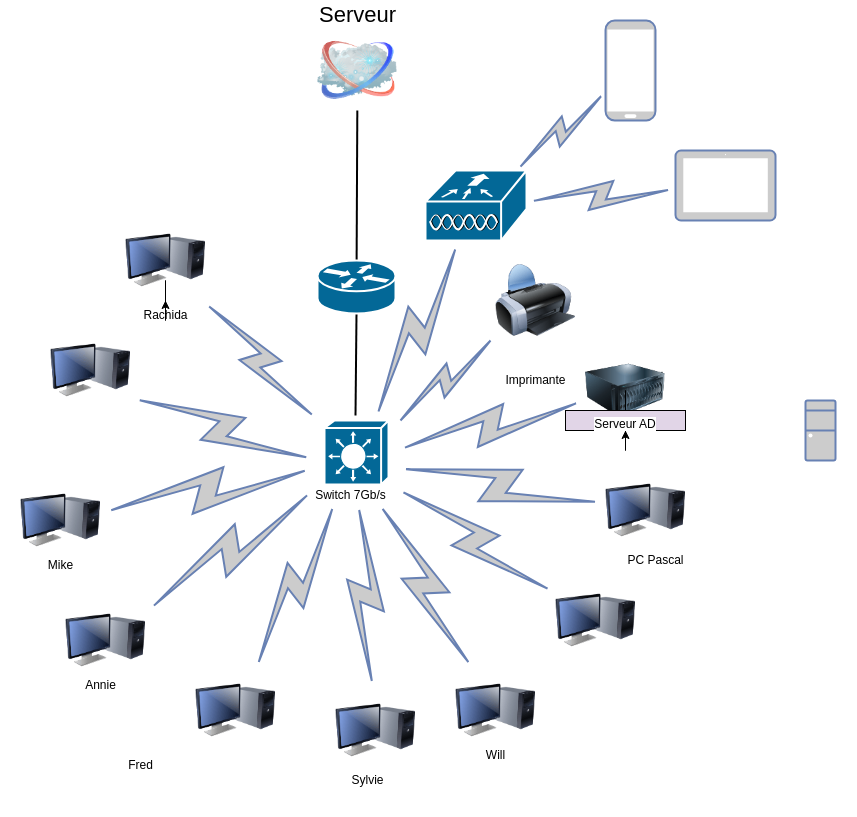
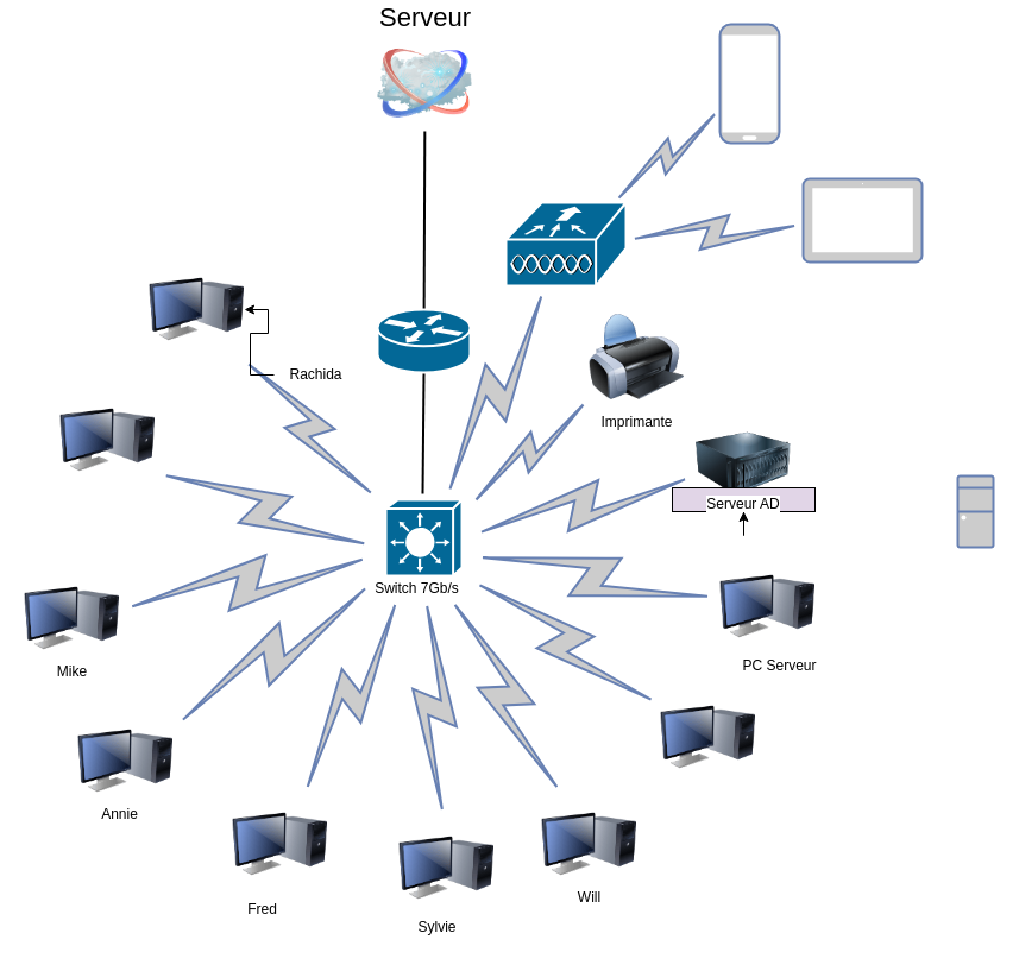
  <mxCell id="0" />
  <mxCell id="1" parent="0" />
  <mxCell id="2" style="edgeStyle=none;rounded=0;html=1;labelBackgroundColor=none;endArrow=none;strokeWidth=2;fontFamily=Verdana;fontSize=22;entryX=0.5;entryY=1;entryDx=0;entryDy=0;entryPerimeter=0;" parent="1" target="32" edge="1"><mxGeometry relative="1" as="geometry"><mxPoint x="355" y="415" as="sourcePoint" /><mxPoint x="355" y="320" as="targetPoint" /></mxGeometry></mxCell>
  <mxCell id="3" value="Serveur" style="image;html=1;labelBackgroundColor=#ffffff;image=img/lib/clip_art/networking/Cloud_128x128.png;rounded=1;shadow=0;comic=0;strokeWidth=2;fontSize=22;labelPosition=center;verticalLabelPosition=top;align=center;verticalAlign=bottom;" parent="1" vertex="1"><mxGeometry x="317" y="30" width="80" height="80" as="geometry" /></mxCell>
  <mxCell id="4" style="edgeStyle=none;rounded=0;html=1;labelBackgroundColor=none;endArrow=none;strokeWidth=2;fontFamily=Verdana;fontSize=22" parent="1" source="32" target="3" edge="1"><mxGeometry relative="1" as="geometry"><mxPoint x="355" y="240" as="sourcePoint" /></mxGeometry></mxCell>
  <mxCell id="5" value="" style="html=1;fillColor=#CCCCCC;strokeColor=#6881B3;gradientColor=none;gradientDirection=north;strokeWidth=2;shape=mxgraph.networks.comm_link_edge;html=1;labelBackgroundColor=none;endArrow=none;fontFamily=Verdana;fontSize=22;fontColor=#000000;fontStyle=1;" parent="1" source="31" edge="1"><mxGeometry width="100" height="100" relative="1" as="geometry"><mxPoint x="155" y="335" as="sourcePoint" /><mxPoint x="317" y="420" as="targetPoint" /></mxGeometry></mxCell>
  <mxCell id="6" value="" style="html=1;fillColor=#CCCCCC;strokeColor=#6881B3;gradientColor=none;gradientDirection=north;strokeWidth=2;shape=mxgraph.networks.comm_link_edge;html=1;labelBackgroundColor=none;endArrow=none;fontFamily=Verdana;fontSize=22;fontColor=#000000;" parent="1" source="19" edge="1"><mxGeometry width="100" height="100" relative="1" as="geometry"><mxPoint x="275" y="690" as="sourcePoint" /><mxPoint x="315" y="488.8" as="targetPoint" /></mxGeometry></mxCell>
  <mxCell id="7" value="" style="html=1;fillColor=#CCCCCC;strokeColor=#6881B3;gradientColor=none;gradientDirection=north;strokeWidth=2;shape=mxgraph.networks.comm_link_edge;html=1;labelBackgroundColor=none;endArrow=none;fontFamily=Verdana;fontSize=22;fontColor=#000000;" parent="1" source="14" edge="1"><mxGeometry width="100" height="100" relative="1" as="geometry"><mxPoint x="425" y="660" as="sourcePoint" /><mxPoint x="335.799" y="500" as="targetPoint" /></mxGeometry></mxCell>
  <mxCell id="8" value="" style="html=1;fillColor=#CCCCCC;strokeColor=#6881B3;gradientColor=none;gradientDirection=north;strokeWidth=2;shape=mxgraph.networks.comm_link_edge;html=1;labelBackgroundColor=none;endArrow=none;fontFamily=Verdana;fontSize=22;fontColor=#000000;" parent="1" source="18" edge="1"><mxGeometry width="100" height="100" relative="1" as="geometry"><mxPoint x="575" y="628.462" as="sourcePoint" /><mxPoint x="357.963" y="500" as="targetPoint" /></mxGeometry></mxCell>
  <mxCell id="9" value="" style="html=1;fillColor=#CCCCCC;strokeColor=#6881B3;gradientColor=none;gradientDirection=north;strokeWidth=2;shape=mxgraph.networks.comm_link_edge;html=1;labelBackgroundColor=none;endArrow=none;fontFamily=Verdana;fontSize=22;fontColor=#000000;" parent="1" source="17" edge="1"><mxGeometry width="100" height="100" relative="1" as="geometry"><mxPoint x="645" y="529.697" as="sourcePoint" /><mxPoint x="377.4" y="500" as="targetPoint" /></mxGeometry></mxCell>
  <mxCell id="10" value="" style="html=1;fillColor=#CCCCCC;strokeColor=#6881B3;gradientColor=none;gradientDirection=north;strokeWidth=2;shape=mxgraph.networks.comm_link_edge;html=1;labelBackgroundColor=none;endArrow=none;fontFamily=Verdana;fontSize=22;fontColor=#000000;" parent="1" source="16" edge="1"><mxGeometry width="100" height="100" relative="1" as="geometry"><mxPoint x="655" y="397.647" as="sourcePoint" /><mxPoint x="395" y="486.667" as="targetPoint" /></mxGeometry></mxCell>
  <mxCell id="11" value="" style="html=1;outlineConnect=0;fillColor=#CCCCCC;strokeColor=#6881B3;gradientColor=none;gradientDirection=north;strokeWidth=2;shape=mxgraph.networks.comm_link_edge;html=1;rounded=0;" parent="1" source="21" edge="1"><mxGeometry width="100" height="100" relative="1" as="geometry"><mxPoint x="75" y="500" as="sourcePoint" /><mxPoint x="315" y="460" as="targetPoint" /><Array as="points"><mxPoint x="225" y="460" /></Array></mxGeometry></mxCell>
  <mxCell id="12" value="" style="html=1;outlineConnect=0;fillColor=#CCCCCC;strokeColor=#6881B3;gradientColor=none;gradientDirection=north;strokeWidth=2;shape=mxgraph.networks.comm_link_edge;html=1;rounded=0;" parent="1" source="20" edge="1"><mxGeometry width="100" height="100" relative="1" as="geometry"><mxPoint x="155" y="610" as="sourcePoint" /><mxPoint x="315" y="468.136" as="targetPoint" /></mxGeometry></mxCell>
  <mxCell id="13" value="" style="html=1;outlineConnect=0;fillColor=#CCCCCC;strokeColor=#6881B3;gradientColor=none;gradientDirection=north;strokeWidth=2;shape=mxgraph.networks.comm_link_edge;html=1;rounded=0;" parent="1" target="15" edge="1"><mxGeometry width="100" height="100" relative="1" as="geometry"><mxPoint x="395" y="466.897" as="sourcePoint" /><mxPoint x="555" y="300" as="targetPoint" /></mxGeometry></mxCell>
  <mxCell id="14" value="" style="image;html=1;image=img/lib/clip_art/computers/Monitor_Tower_128x128.png" parent="1" vertex="1"><mxGeometry x="194.996" y="670" width="80" height="80" as="geometry" /></mxCell>
  <mxCell id="15" value="" style="image;html=1;image=img/lib/clip_art/computers/Monitor_Tower_128x128.png" parent="1" vertex="1"><mxGeometry x="605" y="470" width="80" height="80" as="geometry" /></mxCell>
  <mxCell id="16" value="" style="image;html=1;image=img/lib/clip_art/computers/Monitor_Tower_128x128.png" parent="1" vertex="1"><mxGeometry x="555" y="580" width="80" height="80" as="geometry" /></mxCell>
  <mxCell id="17" value="" style="image;html=1;image=img/lib/clip_art/computers/Monitor_Tower_128x128.png" parent="1" vertex="1"><mxGeometry x="455" y="670" width="80" height="80" as="geometry" /></mxCell>
  <mxCell id="18" value="" style="image;html=1;image=img/lib/clip_art/computers/Monitor_Tower_128x128.png" parent="1" vertex="1"><mxGeometry x="335" y="690" width="80" height="80" as="geometry" /></mxCell>
  <mxCell id="19" value="" style="image;html=1;image=img/lib/clip_art/computers/Monitor_Tower_128x128.png" parent="1" vertex="1"><mxGeometry x="65" y="600" width="80" height="80" as="geometry" /></mxCell>
  <mxCell id="20" value="" style="image;html=1;image=img/lib/clip_art/computers/Monitor_Tower_128x128.png" parent="1" vertex="1"><mxGeometry x="20" y="480" width="80" height="80" as="geometry" /></mxCell>
  <mxCell id="21" value="" style="image;html=1;image=img/lib/clip_art/computers/Monitor_Tower_128x128.png" parent="1" vertex="1"><mxGeometry x="50" y="330" width="80" height="80" as="geometry" /></mxCell>
  <mxCell id="22" value="" style="html=1;outlineConnect=0;fillColor=#CCCCCC;strokeColor=#6881B3;gradientColor=none;gradientDirection=north;strokeWidth=2;shape=mxgraph.networks.comm_link_edge;html=1;rounded=0;" parent="1" target="24" edge="1"><mxGeometry width="100" height="100" relative="1" as="geometry"><mxPoint x="395" y="424.444" as="sourcePoint" /><mxPoint x="465" y="325" as="targetPoint" /></mxGeometry></mxCell>
  <mxCell id="23" value="" style="html=1;outlineConnect=0;fillColor=#CCCCCC;strokeColor=#6881B3;gradientColor=none;gradientDirection=north;strokeWidth=2;shape=mxgraph.networks.comm_link_edge;html=1;rounded=0;" parent="1" target="25" edge="1"><mxGeometry width="100" height="100" relative="1" as="geometry"><mxPoint x="395" y="449.63" as="sourcePoint" /><mxPoint x="625" y="380" as="targetPoint" /></mxGeometry></mxCell>
  <mxCell id="24" value="" style="image;html=1;image=img/lib/clip_art/computers/Printer_128x128.png" parent="1" vertex="1"><mxGeometry x="495" y="260" width="80" height="80" as="geometry" /></mxCell>
  <mxCell id="25" value="" style="image;html=1;image=img/lib/clip_art/computers/Server_128x128.png" parent="1" vertex="1"><mxGeometry x="585" y="350" width="80" height="80" as="geometry" /></mxCell>
  <mxCell id="26" value="" style="edgeStyle=orthogonalEdgeStyle;rounded=0;orthogonalLoop=1;jettySize=auto;html=1;" parent="1" source="27" target="25" edge="1"><mxGeometry relative="1" as="geometry"><mxPoint x="615" y="350" as="targetPoint" /></mxGeometry></mxCell>
  <mxCell id="27" value="&lt;font style=&quot;vertical-align: inherit;&quot;&gt;&lt;font style=&quot;vertical-align: inherit;&quot;&gt;Serveur AD&lt;/font&gt;&lt;/font&gt;" style="whiteSpace=wrap;html=1;verticalAlign=top;labelBackgroundColor=default;fillColor=#e1d5e7;" parent="1" vertex="1"><mxGeometry x="565" y="410" width="120" height="20" as="geometry" /></mxCell>
- <mxCell id="28" value="&lt;font style=&quot;vertical-align: inherit;&quot;&gt;&lt;font style=&quot;vertical-align: inherit;&quot;&gt;PC Pascal&lt;/font&gt;&lt;/font&gt;" style="text;html=1;align=center;verticalAlign=middle;resizable=0;points=[];autosize=1;strokeColor=none;fillColor=none;" parent="1" vertex="1"><mxGeometry x="615" y="545" width="80" height="30" as="geometry" /></mxCell>
- <mxCell id="29" value="&lt;font style=&quot;vertical-align: inherit;&quot;&gt;&lt;font style=&quot;vertical-align: inherit;&quot;&gt;Imprimante&lt;/font&gt;&lt;/font&gt;" style="text;html=1;align=center;verticalAlign=middle;resizable=0;points=[];autosize=1;strokeColor=none;fillColor=none;" parent="1" vertex="1"><mxGeometry x="495" y="365" width="80" height="30" as="geometry" /></mxCell>
+ <mxCell id="28" value="&lt;font style=&quot;vertical-align: inherit;&quot;&gt;&lt;font style=&quot;vertical-align: inherit;&quot;&gt;PC Serveur&lt;/font&gt;&lt;/font&gt;" style="text;html=1;align=center;verticalAlign=middle;resizable=0;points=[];autosize=1;strokeColor=none;fillColor=none;" parent="1" vertex="1"><mxGeometry x="615" y="545" width="80" height="30" as="geometry" /></mxCell>
+ <mxCell id="29" value="&lt;font style=&quot;vertical-align: inherit;&quot;&gt;&lt;font style=&quot;vertical-align: inherit;&quot;&gt;Imprimante&lt;/font&gt;&lt;/font&gt;" style="text;html=1;align=center;verticalAlign=middle;resizable=0;points=[];autosize=1;strokeColor=none;fillColor=none;" parent="1" vertex="1"><mxGeometry x="495" y="340" width="80" height="30" as="geometry" /></mxCell>
  <mxCell id="30" value="&lt;font style=&quot;vertical-align: inherit;&quot;&gt;&lt;font style=&quot;vertical-align: inherit;&quot;&gt;&lt;font style=&quot;vertical-align: inherit;&quot;&gt;&lt;font style=&quot;vertical-align: inherit;&quot;&gt;Switch 7Gb/s&lt;/font&gt;&lt;/font&gt;&lt;/font&gt;&lt;/font&gt;" style="text;html=1;align=center;verticalAlign=middle;resizable=0;points=[];autosize=1;strokeColor=none;fillColor=none;" parent="1" vertex="1"><mxGeometry x="305" y="480" width="90" height="30" as="geometry" /></mxCell>
  <mxCell id="31" value="" style="image;html=1;image=img/lib/clip_art/computers/Monitor_Tower_128x128.png" parent="1" vertex="1"><mxGeometry x="125" y="220" width="80" height="80" as="geometry" /></mxCell>
  <mxCell id="32" value="" style="shape=mxgraph.cisco.routers.router;sketch=0;html=1;pointerEvents=1;dashed=0;fillColor=#036897;strokeColor=#ffffff;strokeWidth=2;verticalLabelPosition=bottom;verticalAlign=top;align=center;outlineConnect=0;fontSize=16;" parent="1" vertex="1"><mxGeometry x="317" y="260" width="78" height="53" as="geometry" /></mxCell>
  <mxCell id="33" value="" style="html=1;outlineConnect=0;fillColor=#CCCCCC;strokeColor=#6881B3;gradientColor=none;gradientDirection=north;strokeWidth=2;shape=mxgraph.networks.comm_link_edge;html=1;rounded=0;fontSize=12;startSize=8;endSize=8;curved=1;" parent="1" target="47" edge="1"><mxGeometry width="100" height="100" relative="1" as="geometry"><mxPoint x="373.75" y="420" as="sourcePoint" /><mxPoint x="455.078" y="246.5" as="targetPoint" /></mxGeometry></mxCell>
  <mxCell id="34" value="" style="fontColor=#0066CC;verticalAlign=top;verticalLabelPosition=bottom;labelPosition=center;align=center;html=1;outlineConnect=0;fillColor=#CCCCCC;strokeColor=#6881B3;gradientColor=none;gradientDirection=north;strokeWidth=2;shape=mxgraph.networks.mobile;fontSize=16;" parent="1" vertex="1"><mxGeometry x="605" y="20" width="50" height="100" as="geometry" /></mxCell>
  <mxCell id="35" value="" style="fontColor=#0066CC;verticalAlign=top;verticalLabelPosition=bottom;labelPosition=center;align=center;html=1;outlineConnect=0;fillColor=#CCCCCC;strokeColor=#6881B3;gradientColor=none;gradientDirection=north;strokeWidth=2;shape=mxgraph.networks.tablet;fontSize=16;" parent="1" vertex="1"><mxGeometry x="675" y="150" width="100" height="70" as="geometry" /></mxCell>
  <mxCell id="36" value="" style="html=1;outlineConnect=0;fillColor=#CCCCCC;strokeColor=#6881B3;gradientColor=none;gradientDirection=north;strokeWidth=2;shape=mxgraph.networks.comm_link_edge;html=1;rounded=0;fontSize=12;startSize=8;endSize=8;curved=1;" parent="1" source="47" target="34" edge="1"><mxGeometry width="100" height="100" relative="1" as="geometry"><mxPoint x="524.16" y="161.5" as="sourcePoint" /><mxPoint x="735" y="70" as="targetPoint" /></mxGeometry></mxCell>
  <mxCell id="37" value="" style="html=1;outlineConnect=0;fillColor=#CCCCCC;strokeColor=#6881B3;gradientColor=none;gradientDirection=north;strokeWidth=2;shape=mxgraph.networks.comm_link_edge;html=1;rounded=0;fontSize=12;startSize=8;endSize=8;curved=1;" parent="1" source="47" target="35" edge="1"><mxGeometry width="100" height="100" relative="1" as="geometry"><mxPoint x="525" y="200.2" as="sourcePoint" /><mxPoint x="770" y="75" as="targetPoint" /></mxGeometry></mxCell>
  <mxCell id="38" value="&lt;font style=&quot;vertical-align: inherit;&quot;&gt;&lt;font style=&quot;vertical-align: inherit;&quot;&gt;&lt;font style=&quot;vertical-align: inherit;&quot;&gt;&lt;font style=&quot;vertical-align: inherit;&quot;&gt;Will&lt;/font&gt;&lt;/font&gt;&lt;/font&gt;&lt;/font&gt;" style="text;html=1;align=center;verticalAlign=middle;resizable=0;points=[];autosize=1;strokeColor=none;fillColor=none;" vertex="1" parent="1"><mxGeometry x="475" y="740" width="40" height="30" as="geometry" /></mxCell>
  <mxCell id="39" value="&lt;font style=&quot;vertical-align: inherit;&quot;&gt;&lt;font style=&quot;vertical-align: inherit;&quot;&gt;Sylvie&lt;/font&gt;&lt;/font&gt;" style="text;html=1;align=center;verticalAlign=middle;resizable=0;points=[];autosize=1;strokeColor=none;fillColor=none;" vertex="1" parent="1"><mxGeometry x="337" y="765" width="60" height="30" as="geometry" /></mxCell>
- <mxCell id="40" value="&lt;font style=&quot;vertical-align: inherit;&quot;&gt;&lt;font style=&quot;vertical-align: inherit;&quot;&gt;Fred&lt;/font&gt;&lt;/font&gt;" style="text;html=1;align=center;verticalAlign=middle;resizable=0;points=[];autosize=1;strokeColor=none;fillColor=none;" vertex="1" parent="1"><mxGeometry x="115" y="750" width="50" height="30" as="geometry" /></mxCell>
+ <mxCell id="40" value="&lt;font style=&quot;vertical-align: inherit;&quot;&gt;&lt;font style=&quot;vertical-align: inherit;&quot;&gt;Fred&lt;/font&gt;&lt;/font&gt;" style="text;html=1;align=center;verticalAlign=middle;resizable=0;points=[];autosize=1;strokeColor=none;fillColor=none;" vertex="1" parent="1"><mxGeometry x="195" y="750" width="50" height="30" as="geometry" /></mxCell>
  <mxCell id="41" value="&lt;font style=&quot;vertical-align: inherit;&quot;&gt;&lt;font style=&quot;vertical-align: inherit;&quot;&gt;Annie&lt;/font&gt;&lt;/font&gt;" style="text;html=1;align=center;verticalAlign=middle;resizable=0;points=[];autosize=1;strokeColor=none;fillColor=none;" vertex="1" parent="1"><mxGeometry x="75" y="670" width="50" height="30" as="geometry" /></mxCell>
  <mxCell id="42" value="&lt;font style=&quot;vertical-align: inherit;&quot;&gt;&lt;font style=&quot;vertical-align: inherit;&quot;&gt;Mike&lt;/font&gt;&lt;/font&gt;" style="text;html=1;align=center;verticalAlign=middle;resizable=0;points=[];autosize=1;strokeColor=none;fillColor=none;" vertex="1" parent="1"><mxGeometry x="35" y="550" width="50" height="30" as="geometry" /></mxCell>
  <mxCell id="43" value="" style="edgeStyle=orthogonalEdgeStyle;rounded=0;orthogonalLoop=1;jettySize=auto;html=1;" edge="1" parent="1" source="44" target="31"><mxGeometry relative="1" as="geometry"><mxPoint x="-25" y="256.5" as="targetPoint" /></mxGeometry></mxCell>
- <mxCell id="44" value="&lt;font style=&quot;vertical-align: inherit;&quot;&gt;&lt;font style=&quot;vertical-align: inherit;&quot;&gt;Rachida&lt;/font&gt;&lt;/font&gt;" style="text;html=1;align=center;verticalAlign=middle;resizable=0;points=[];autosize=1;strokeColor=none;fillColor=none;" vertex="1" parent="1"><mxGeometry x="130" y="300" width="70" height="30" as="geometry" /></mxCell>
+ <mxCell id="44" value="&lt;font style=&quot;vertical-align: inherit;&quot;&gt;&lt;font style=&quot;vertical-align: inherit;&quot;&gt;Rachida&lt;/font&gt;&lt;/font&gt;" style="text;html=1;align=center;verticalAlign=middle;resizable=0;points=[];autosize=1;strokeColor=none;fillColor=none;" vertex="1" parent="1"><mxGeometry x="230" y="300" width="70" height="30" as="geometry" /></mxCell>
  <mxCell id="45" value="" style="fontColor=#0066CC;verticalAlign=top;verticalLabelPosition=bottom;labelPosition=center;align=center;html=1;outlineConnect=0;fillColor=#CCCCCC;strokeColor=#6881B3;gradientColor=none;gradientDirection=north;strokeWidth=2;shape=mxgraph.networks.desktop_pc;" vertex="1" parent="1"><mxGeometry x="805" y="400" width="30" height="60" as="geometry" /></mxCell>
  <mxCell id="46" value="" style="shape=mxgraph.cisco.switches.layer_3_switch;sketch=0;html=1;pointerEvents=1;dashed=0;fillColor=#036897;strokeColor=#ffffff;strokeWidth=2;verticalLabelPosition=bottom;verticalAlign=top;align=center;outlineConnect=0;" vertex="1" parent="1"><mxGeometry x="324" y="420" width="64" height="64" as="geometry" /></mxCell>
  <mxCell id="47" value="" style="shape=mxgraph.cisco.wireless.wlan_controller;sketch=0;html=1;pointerEvents=1;dashed=0;fillColor=#036897;strokeColor=#ffffff;strokeWidth=2;verticalLabelPosition=bottom;verticalAlign=top;align=center;outlineConnect=0;" vertex="1" parent="1"><mxGeometry x="425" y="170" width="101" height="70" as="geometry" /></mxCell>
